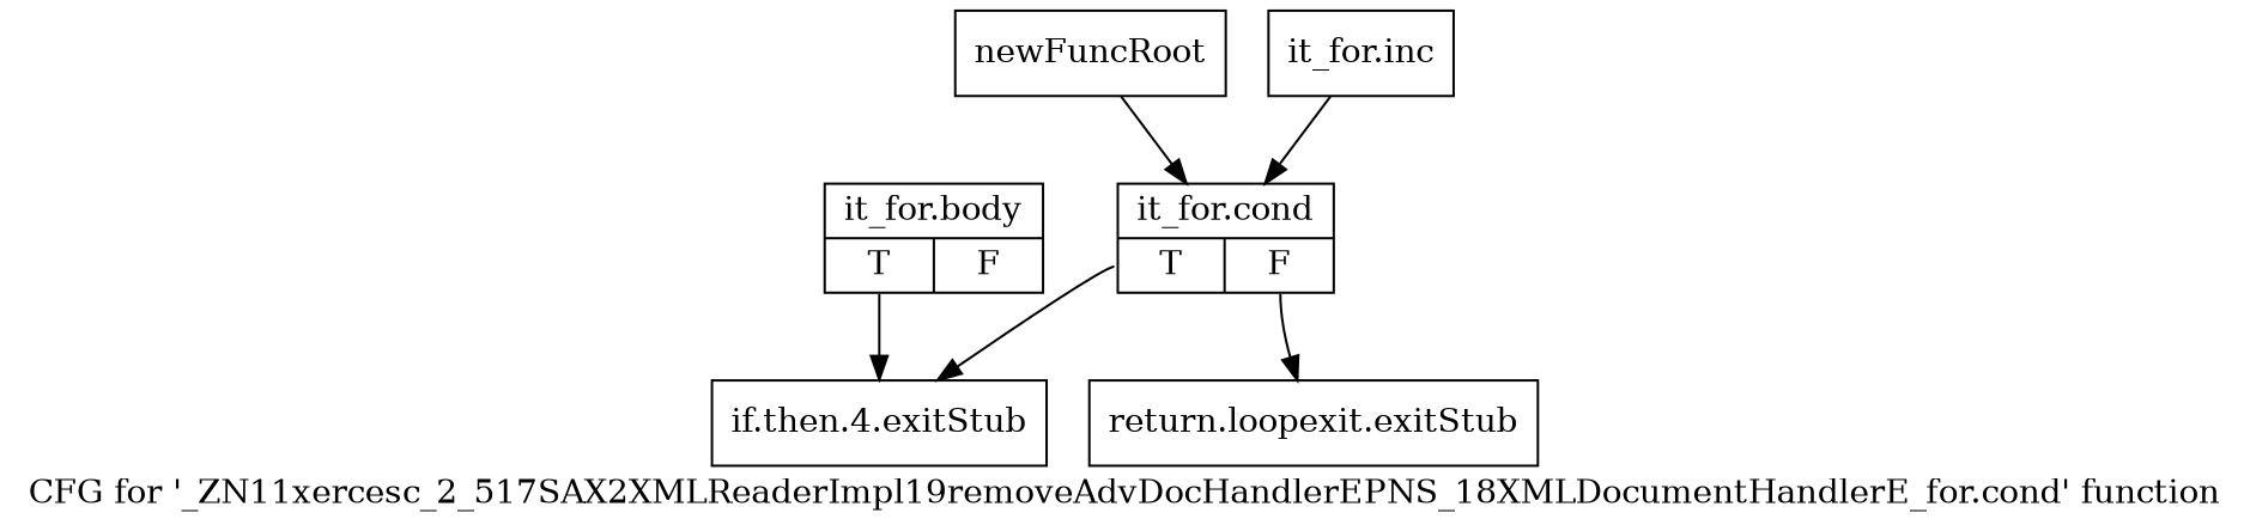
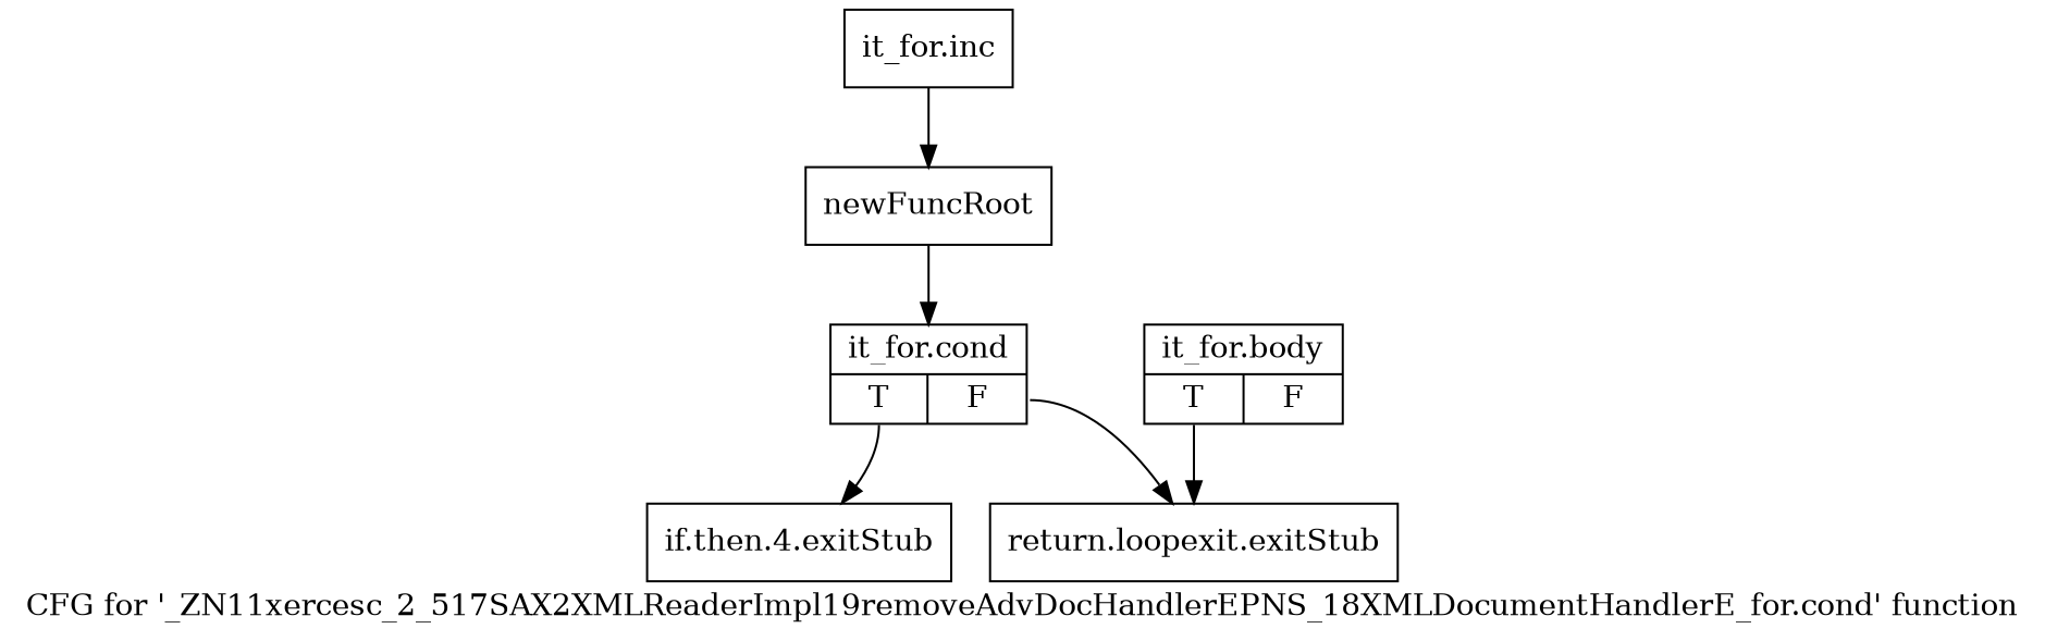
  digraph {
    label="CFG for '_ZN11xercesc_2_517SAX2XMLReaderImpl19removeAdvDocHandlerEPNS_18XMLDocumentHandlerE_for.cond' function"
    node [shape=record]
    n1 [label="{newFuncRoot}"]
    n2 [label="{it_for.cond|{<s0>T|<s1>F}}"]
    n3 [label="{return.loopexit.exitStub}"]
    n4 [label="{if.then.4.exitStub}"]
    n5 [label="{it_for.body|{<s0>T|<s1>F}}"]
    n6 [label="{it_for.inc}"]
    n1 -> n2
    n2 -> n3 [tailport=s1]
    n2 -> n4 [tailport=s0]
-   n5 -> n4 [tailport=s0]
-   n6 -> n2
+   n5 -> n3 [tailport=s0]
+   n6 -> n1
  }
